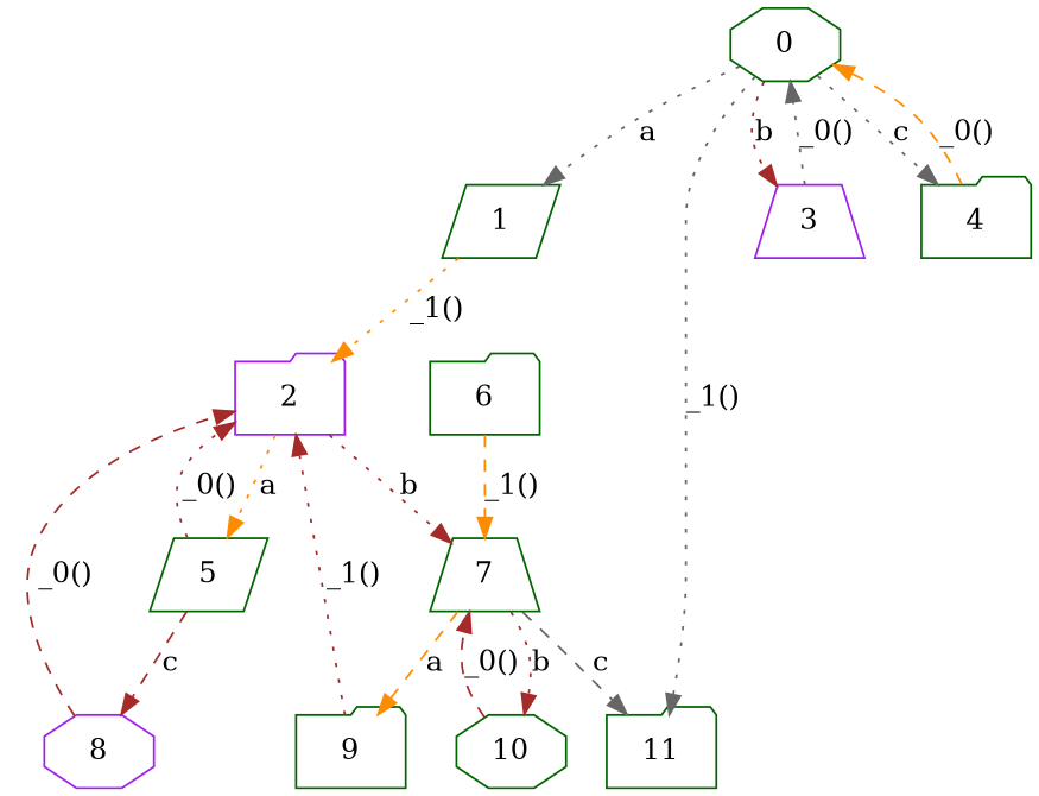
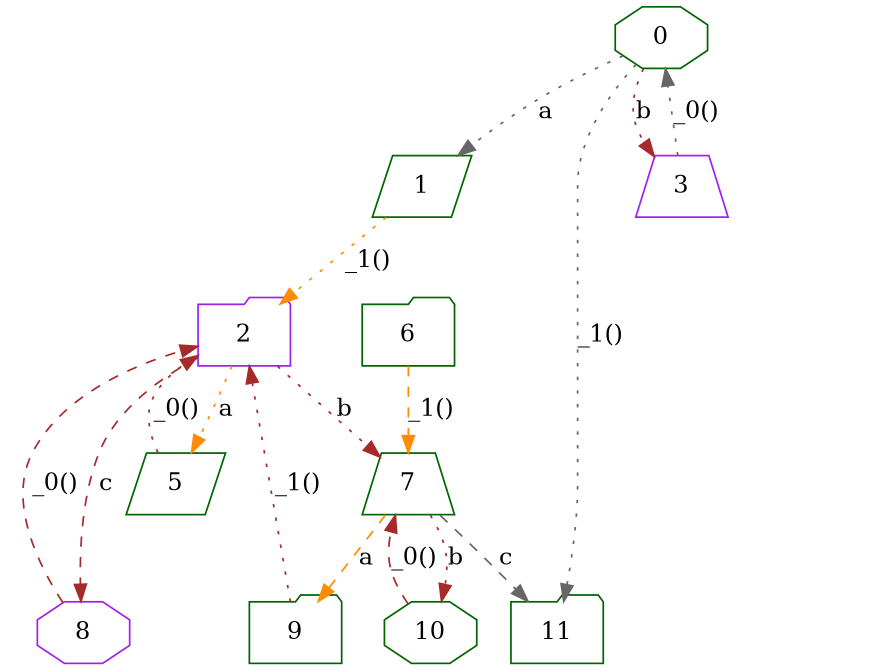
  digraph {
    node [color=darkgreen shape=folder]
    edge [color=brown style=dotted]
    n1 [label=0 shape=octagon]
    n2 [label=1 shape=parallelogram]
    n3 [color=purple label=3 shape=trapezium]
-   n4 [label=4]
    n5 [label=11]
    n6 [color=purple label=2]
    n7 [label=5 shape=parallelogram]
    n8 [color=purple label=8 shape=octagon]
    n9 [label=7 shape=trapezium]
    n10 [label=6]
    n11 [label=9]
    n12 [label=10 shape=octagon]
    n1 -> n2 [color=gray40 label=a]
    n1 -> n3 [label=b]
-   n1 -> n4 [color=gray40 label=c]
    n1 -> n5 [color=gray40 label="_1()"]
    n2 -> n6 [color=darkorange label="_1()"]
    n3 -> n1 [color=gray40 label="_0()"]
-   n4 -> n1 [color=darkorange label="_0()" style=dashed]
    n6 -> n7 [color=darkorange label=a]
-   n7 -> n8 [label=c style=dashed]
+   n6 -> n8 [label=c style=dashed]
    n6 -> n9 [label=b]
    n7 -> n6 [label="_0()"]
    n8 -> n6 [label="_0()" style=dashed]
    n9 -> n5 [color=gray40 label=c style=dashed]
    n9 -> n11 [color=darkorange label=a style=dashed]
    n9 -> n12 [label=b]
    n10 -> n9 [color=darkorange label="_1()" style=dashed]
    n11 -> n6 [label="_1()"]
    n12 -> n9 [label="_0()" style=dashed]
  }
